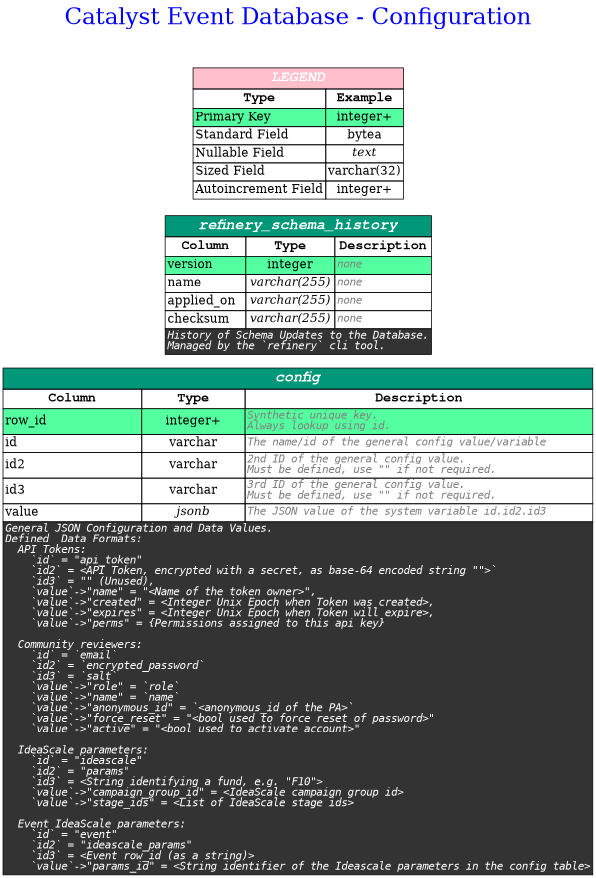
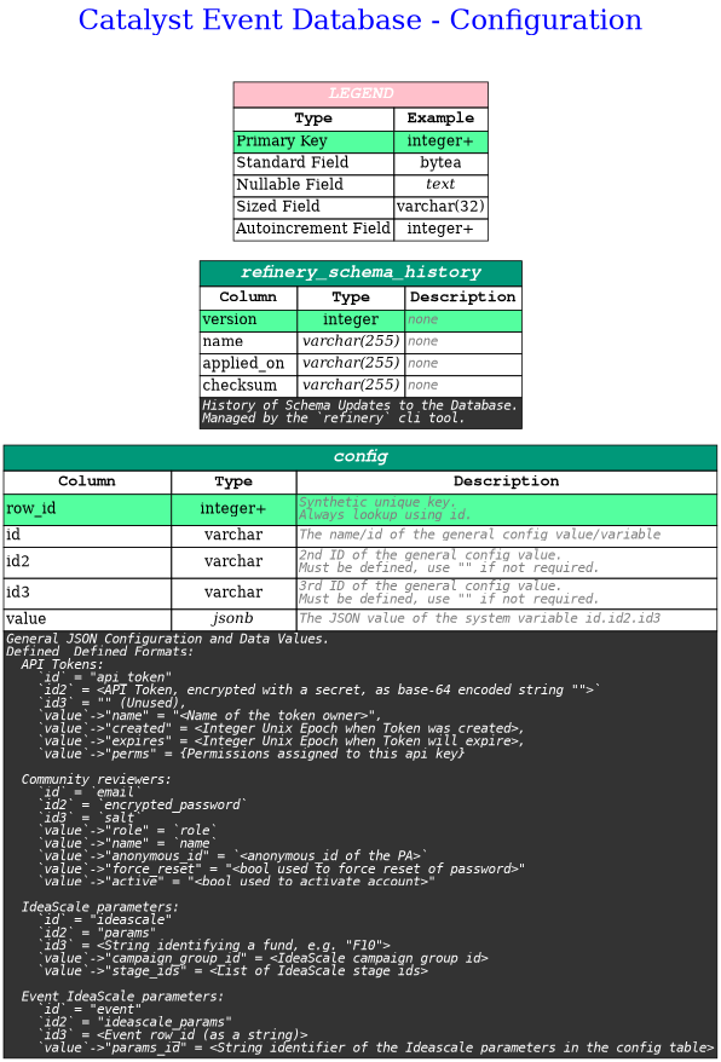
  digraph {
    fontcolor=blue
    fontsize=30
    label="Catalyst Event Database - Configuration"
    labelloc=t
    rankdir=LR
    node [fontsize=16 shape=plain]
-   n1 [label=<         <table border='0' cellborder='1' cellspacing='0' >             <tr>                 <td colspan='3' bgcolor='#009879' port='__title'><font color='white' face='Courier bold italic' point-size='20'><b>config</b></font></td>             </tr>             <tr>                 <td><font color='black' face='Courier bold' point-size='18' ><b>Column</b></font></td>                 <td><font color='black' face='Courier bold' point-size='18' ><b>Type</b></font></td>                 <td><font color='black' face='Courier bold' point-size='18' ><b>Description</b></font></td>             </tr>                           <tr>                 <td port="row_id" bgcolor="seagreen1" align='text'><font>row_id</font><br align='left'/></td>                 <td  bgcolor="seagreen1" ><font>integer+</font></td>                 <td port="row_id_out" bgcolor="seagreen1" align='text'><font color='grey50' face='Monospace' point-size='14' ><i>Synthetic unique key.<br align='left'/>Always lookup using id.</i><br align="left"/></font></td>             </tr>                          <tr>                 <td port="id"  align='text'><font>id</font><br align='left'/></td>                 <td   ><font>varchar</font></td>                 <td port="id_out"  align='text'><font color='grey50' face='Monospace' point-size='14' ><i>The name&#x2f;id of the general config value&#x2f;variable</i><br align="left"/></font></td>             </tr>                          <tr>                 <td port="id2"  align='text'><font>id2</font><br align='left'/></td>                 <td   ><font>varchar</font></td>                 <td port="id2_out"  align='text'><font color='grey50' face='Monospace' point-size='14' ><i>2nd ID of the general config value.<br align='left'/>Must be defined, use &quot;&quot; if not required.</i><br align="left"/></font></td>             </tr>                          <tr>                 <td port="id3"  align='text'><font>id3</font><br align='left'/></td>                 <td   ><font>varchar</font></td>                 <td port="id3_out"  align='text'><font color='grey50' face='Monospace' point-size='14' ><i>3rd ID of the general config value.<br align='left'/>Must be defined, use &quot;&quot; if not required.</i><br align="left"/></font></td>             </tr>                          <tr>                 <td port="value"  align='text'><font>value</font><br align='left'/></td>                 <td   ><font><i>jsonb</i></font></td>                 <td port="value_out"  align='text'><font color='grey50' face='Monospace' point-size='14' ><i>The JSON value of the system variable id.id2.id3</i><br align="left"/></font></td>             </tr>                                        <tr>                 <td colspan='3' bgcolor="grey20" align='text'><font color='white' face='Monospace' point-size='14'><i>General JSON Configuration and Data Values.<br align='left'/>Defined  Data Formats:<br align='left'/>  API Tokens:<br align='left'/>    `id` = &quot;api_token&quot;<br align='left'/>    `id2` = &lt;API Token, encrypted with a secret, as base-64 encoded string &quot;&quot;&gt;`<br align='left'/>    `id3` = &quot;&quot; (Unused),<br align='left'/>    `value`-&gt;&quot;name&quot; = &quot;&lt;Name of the token owner&gt;&quot;,<br align='left'/>    `value`-&gt;&quot;created&quot; = &lt;Integer Unix Epoch when Token was created&gt;,<br align='left'/>    `value`-&gt;&quot;expires&quot; = &lt;Integer Unix Epoch when Token will expire&gt;,<br align='left'/>    `value`-&gt;&quot;perms&quot; = {Permissions assigned to this api key}<br align='left'/><br align='left'/>  Community reviewers:<br align='left'/>    `id` = `email`<br align='left'/>    `id2` = `encrypted_password`<br align='left'/>    `id3` = `salt`<br align='left'/>    `value`-&gt;&quot;role&quot; = `role`<br align='left'/>    `value`-&gt;&quot;name&quot; = `name`<br align='left'/>    `value`-&gt;&quot;anonymous_id&quot; = `&lt;anonymous_id of the PA&gt;`<br align='left'/>    `value`-&gt;&quot;force_reset&quot; = &quot;&lt;bool used to force reset of password&gt;&quot;<br align='left'/>    `value`-&gt;&quot;active&quot; = &quot;&lt;bool used to activate account&gt;&quot;<br align='left'/><br align='left'/>  IdeaScale parameters:<br align='left'/>    `id` = &quot;ideascale&quot;<br align='left'/>    `id2` = &quot;params&quot;<br align='left'/>    `id3` = &lt;String identifying a fund, e.g. &quot;F10&quot;&gt;<br align='left'/>    `value`-&gt;&quot;campaign_group_id&quot; = &lt;IdeaScale campaign group id&gt;<br align='left'/>    `value`-&gt;&quot;stage_ids&quot; = &lt;List of IdeaScale stage ids&gt;<br align='left'/><br align='left'/>  Event IdeaScale parameters:<br align='left'/>    `id` = &quot;event&quot;<br align='left'/>    `id2` = &quot;ideascale_params&quot;<br align='left'/>    `id3` = &lt;Event row_id (as a string)&gt;<br align='left'/>    `value`-&gt;&quot;params_id&quot; = &lt;String identifier of the Ideascale parameters in the config table&gt;</i><br align="left"/></font></td>             </tr>                       </table>     >]
+   n1 [label=<         <table border='0' cellborder='1' cellspacing='0' >             <tr>                 <td colspan='3' bgcolor='#009879' port='__title'><font color='white' face='Courier bold italic' point-size='20'><b>config</b></font></td>             </tr>             <tr>                 <td><font color='black' face='Courier bold' point-size='18' ><b>Column</b></font></td>                 <td><font color='black' face='Courier bold' point-size='18' ><b>Type</b></font></td>                 <td><font color='black' face='Courier bold' point-size='18' ><b>Description</b></font></td>             </tr>                           <tr>                 <td port="row_id" bgcolor="seagreen1" align='text'><font>row_id</font><br align='left'/></td>                 <td  bgcolor="seagreen1" ><font>integer+</font></td>                 <td port="row_id_out" bgcolor="seagreen1" align='text'><font color='grey50' face='Monospace' point-size='14' ><i>Synthetic unique key.<br align='left'/>Always lookup using id.</i><br align="left"/></font></td>             </tr>                          <tr>                 <td port="id"  align='text'><font>id</font><br align='left'/></td>                 <td   ><font>varchar</font></td>                 <td port="id_out"  align='text'><font color='grey50' face='Monospace' point-size='14' ><i>The name&#x2f;id of the general config value&#x2f;variable</i><br align="left"/></font></td>             </tr>                          <tr>                 <td port="id2"  align='text'><font>id2</font><br align='left'/></td>                 <td   ><font>varchar</font></td>                 <td port="id2_out"  align='text'><font color='grey50' face='Monospace' point-size='14' ><i>2nd ID of the general config value.<br align='left'/>Must be defined, use &quot;&quot; if not required.</i><br align="left"/></font></td>             </tr>                          <tr>                 <td port="id3"  align='text'><font>id3</font><br align='left'/></td>                 <td   ><font>varchar</font></td>                 <td port="id3_out"  align='text'><font color='grey50' face='Monospace' point-size='14' ><i>3rd ID of the general config value.<br align='left'/>Must be defined, use &quot;&quot; if not required.</i><br align="left"/></font></td>             </tr>                          <tr>                 <td port="value"  align='text'><font>value</font><br align='left'/></td>                 <td   ><font><i>jsonb</i></font></td>                 <td port="value_out"  align='text'><font color='grey50' face='Monospace' point-size='14' ><i>The JSON value of the system variable id.id2.id3</i><br align="left"/></font></td>             </tr>                                        <tr>                 <td colspan='3' bgcolor="grey20" align='text'><font color='white' face='Monospace' point-size='14'><i>General JSON Configuration and Data Values.<br align='left'/>Defined  Defined Formats:<br align='left'/>  API Tokens:<br align='left'/>    `id` = &quot;api_token&quot;<br align='left'/>    `id2` = &lt;API Token, encrypted with a secret, as base-64 encoded string &quot;&quot;&gt;`<br align='left'/>    `id3` = &quot;&quot; (Unused),<br align='left'/>    `value`-&gt;&quot;name&quot; = &quot;&lt;Name of the token owner&gt;&quot;,<br align='left'/>    `value`-&gt;&quot;created&quot; = &lt;Integer Unix Epoch when Token was created&gt;,<br align='left'/>    `value`-&gt;&quot;expires&quot; = &lt;Integer Unix Epoch when Token will expire&gt;,<br align='left'/>    `value`-&gt;&quot;perms&quot; = {Permissions assigned to this api key}<br align='left'/><br align='left'/>  Community reviewers:<br align='left'/>    `id` = `email`<br align='left'/>    `id2` = `encrypted_password`<br align='left'/>    `id3` = `salt`<br align='left'/>    `value`-&gt;&quot;role&quot; = `role`<br align='left'/>    `value`-&gt;&quot;name&quot; = `name`<br align='left'/>    `value`-&gt;&quot;anonymous_id&quot; = `&lt;anonymous_id of the PA&gt;`<br align='left'/>    `value`-&gt;&quot;force_reset&quot; = &quot;&lt;bool used to force reset of password&gt;&quot;<br align='left'/>    `value`-&gt;&quot;active&quot; = &quot;&lt;bool used to activate account&gt;&quot;<br align='left'/><br align='left'/>  IdeaScale parameters:<br align='left'/>    `id` = &quot;ideascale&quot;<br align='left'/>    `id2` = &quot;params&quot;<br align='left'/>    `id3` = &lt;String identifying a fund, e.g. &quot;F10&quot;&gt;<br align='left'/>    `value`-&gt;&quot;campaign_group_id&quot; = &lt;IdeaScale campaign group id&gt;<br align='left'/>    `value`-&gt;&quot;stage_ids&quot; = &lt;List of IdeaScale stage ids&gt;<br align='left'/><br align='left'/>  Event IdeaScale parameters:<br align='left'/>    `id` = &quot;event&quot;<br align='left'/>    `id2` = &quot;ideascale_params&quot;<br align='left'/>    `id3` = &lt;Event row_id (as a string)&gt;<br align='left'/>    `value`-&gt;&quot;params_id&quot; = &lt;String identifier of the Ideascale parameters in the config table&gt;</i><br align="left"/></font></td>             </tr>                       </table>     >]
    n2 [label=<         <table border='0' cellborder='1' cellspacing='0' >             <tr>                 <td colspan='3' bgcolor='#009879' port='__title'><font color='white' face='Courier bold italic' point-size='20'><b>refinery_schema_history</b></font></td>             </tr>             <tr>                 <td><font color='black' face='Courier bold' point-size='18' ><b>Column</b></font></td>                 <td><font color='black' face='Courier bold' point-size='18' ><b>Type</b></font></td>                 <td><font color='black' face='Courier bold' point-size='18' ><b>Description</b></font></td>             </tr>                           <tr>                 <td port="version" bgcolor="seagreen1" align='text'><font>version</font><br align='left'/></td>                 <td  bgcolor="seagreen1" ><font>integer</font></td>                 <td port="version_out" bgcolor="seagreen1" align='text'><font color='grey50' face='Monospace' point-size='14' ><i>none</i><br align="left"/></font></td>             </tr>                          <tr>                 <td port="name"  align='text'><font>name</font><br align='left'/></td>                 <td   ><font><i>varchar(255)</i></font></td>                 <td port="name_out"  align='text'><font color='grey50' face='Monospace' point-size='14' ><i>none</i><br align="left"/></font></td>             </tr>                          <tr>                 <td port="applied_on"  align='text'><font>applied_on</font><br align='left'/></td>                 <td   ><font><i>varchar(255)</i></font></td>                 <td port="applied_on_out"  align='text'><font color='grey50' face='Monospace' point-size='14' ><i>none</i><br align="left"/></font></td>             </tr>                          <tr>                 <td port="checksum"  align='text'><font>checksum</font><br align='left'/></td>                 <td   ><font><i>varchar(255)</i></font></td>                 <td port="checksum_out"  align='text'><font color='grey50' face='Monospace' point-size='14' ><i>none</i><br align="left"/></font></td>             </tr>                                        <tr>                 <td colspan='3' bgcolor="grey20" align='text'><font color='white' face='Monospace' point-size='14'><i>History of Schema Updates to the Database.<br align='left'/>Managed by the `refinery` cli tool.</i><br align="left"/></font></td>             </tr>                       </table>     >]
    n3 [label=<         <table border='0' cellborder='1' cellspacing='0'>             <tr>                 <td colspan='2' bgcolor='Pink' port='__title'><font color='white' face='Courier bold italic' point-size='20'><b>LEGEND</b></font></td>             </tr>             <tr>                 <td><font color='black' face='Courier bold' point-size='18'><b>Type</b></font></td>                 <td><font color='black' face='Courier bold' point-size='18'><b>Example</b></font></td>             </tr>              <tr>                 <td align='text' bgcolor="seagreen1" ><font>Primary Key</font><br align='left'/></td>                 <td  bgcolor="seagreen1" ><font>integer+</font></td>             </tr>               <tr>                 <td align='text'><font>Standard Field</font><br align='left'/></td>                 <td><font>bytea</font></td>             </tr>              <tr>                 <td align='text'><font>Nullable Field</font><br align='left'/></td>                 <td><font><i>text</i></font></td>             </tr>              <tr>                 <td align='text'><font>Sized Field</font><br align='left'/></td>                 <td><font>varchar(32)</font></td>             </tr>              <tr>                 <td align='text'><font>Autoincrement Field</font><br align='left'/></td>                 <td><font>integer+</font></td>             </tr>          </table>     > shape=plaintext]
  }
